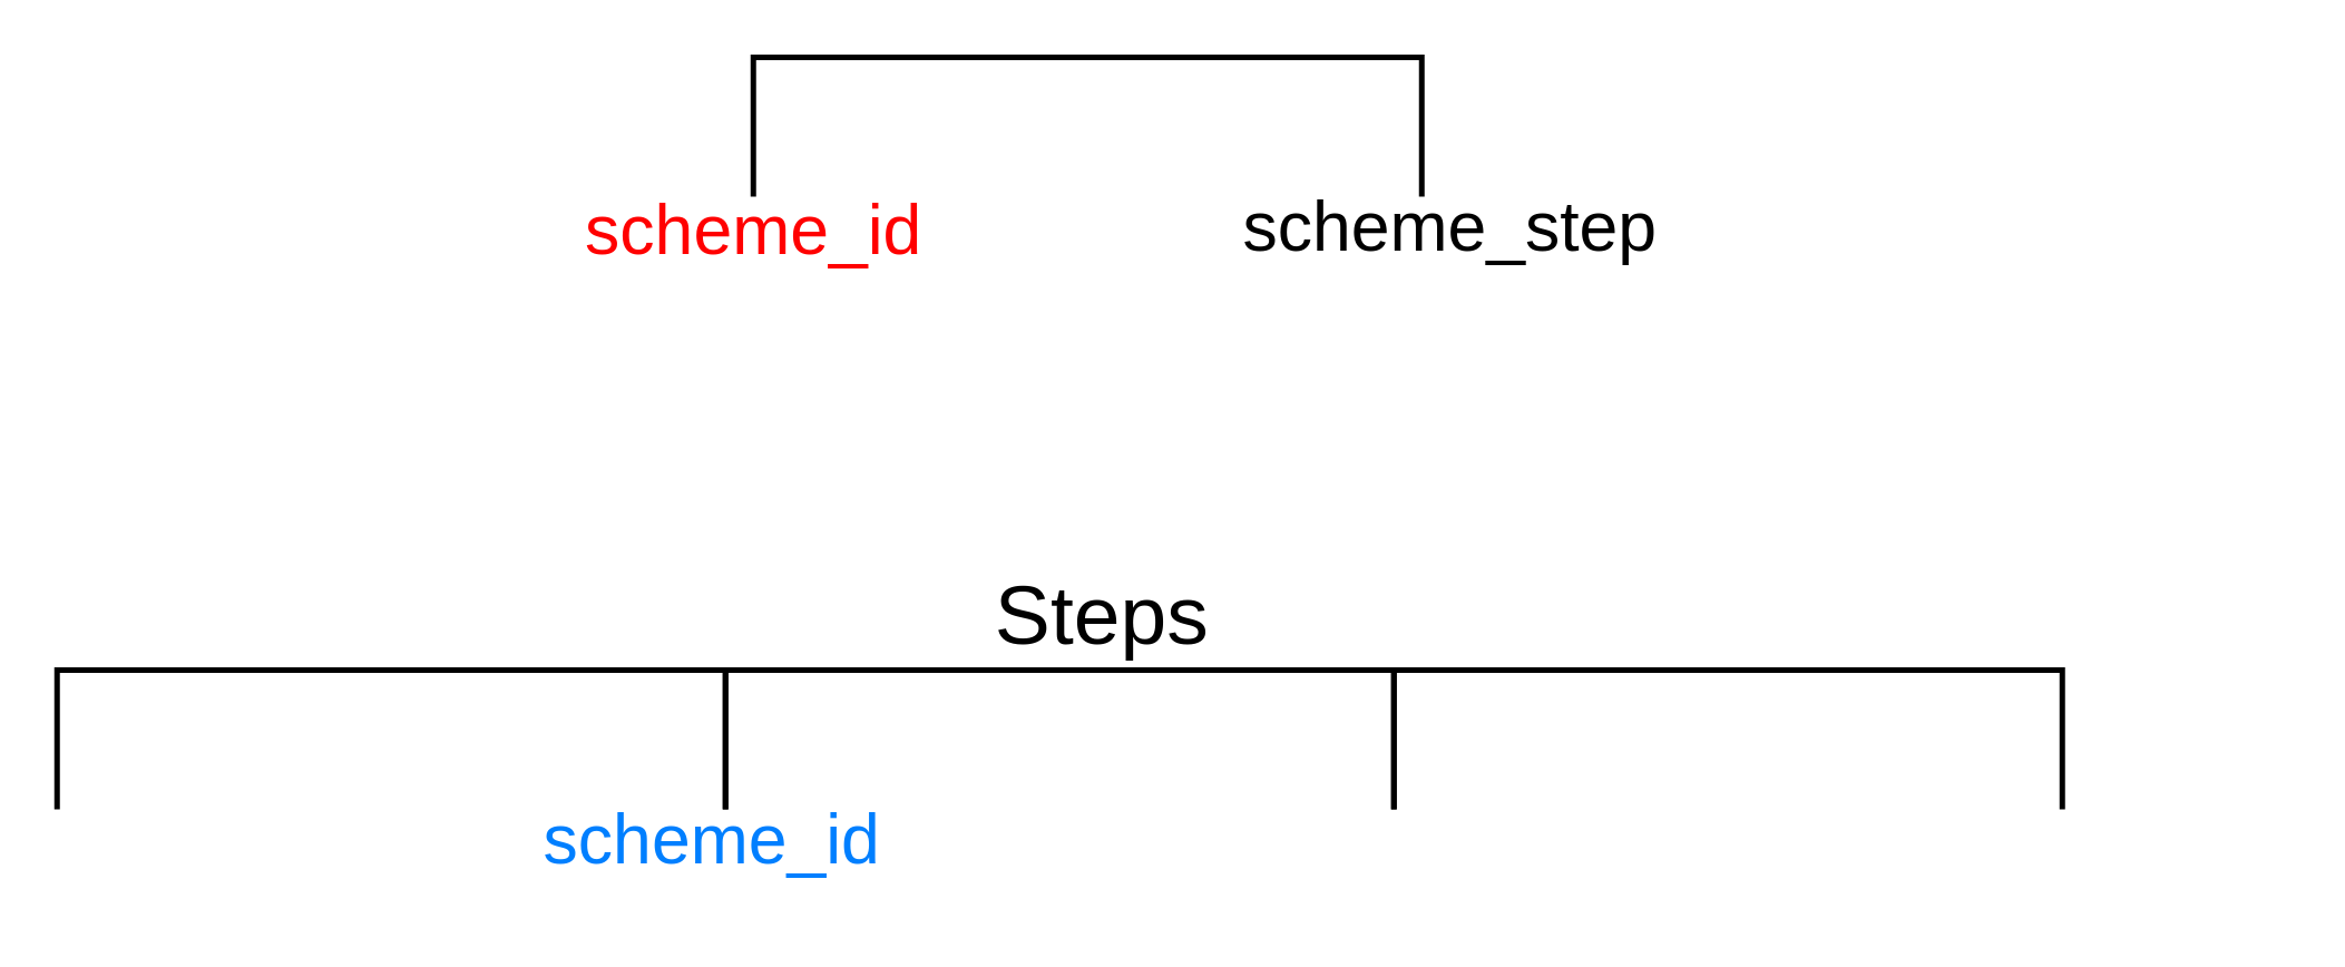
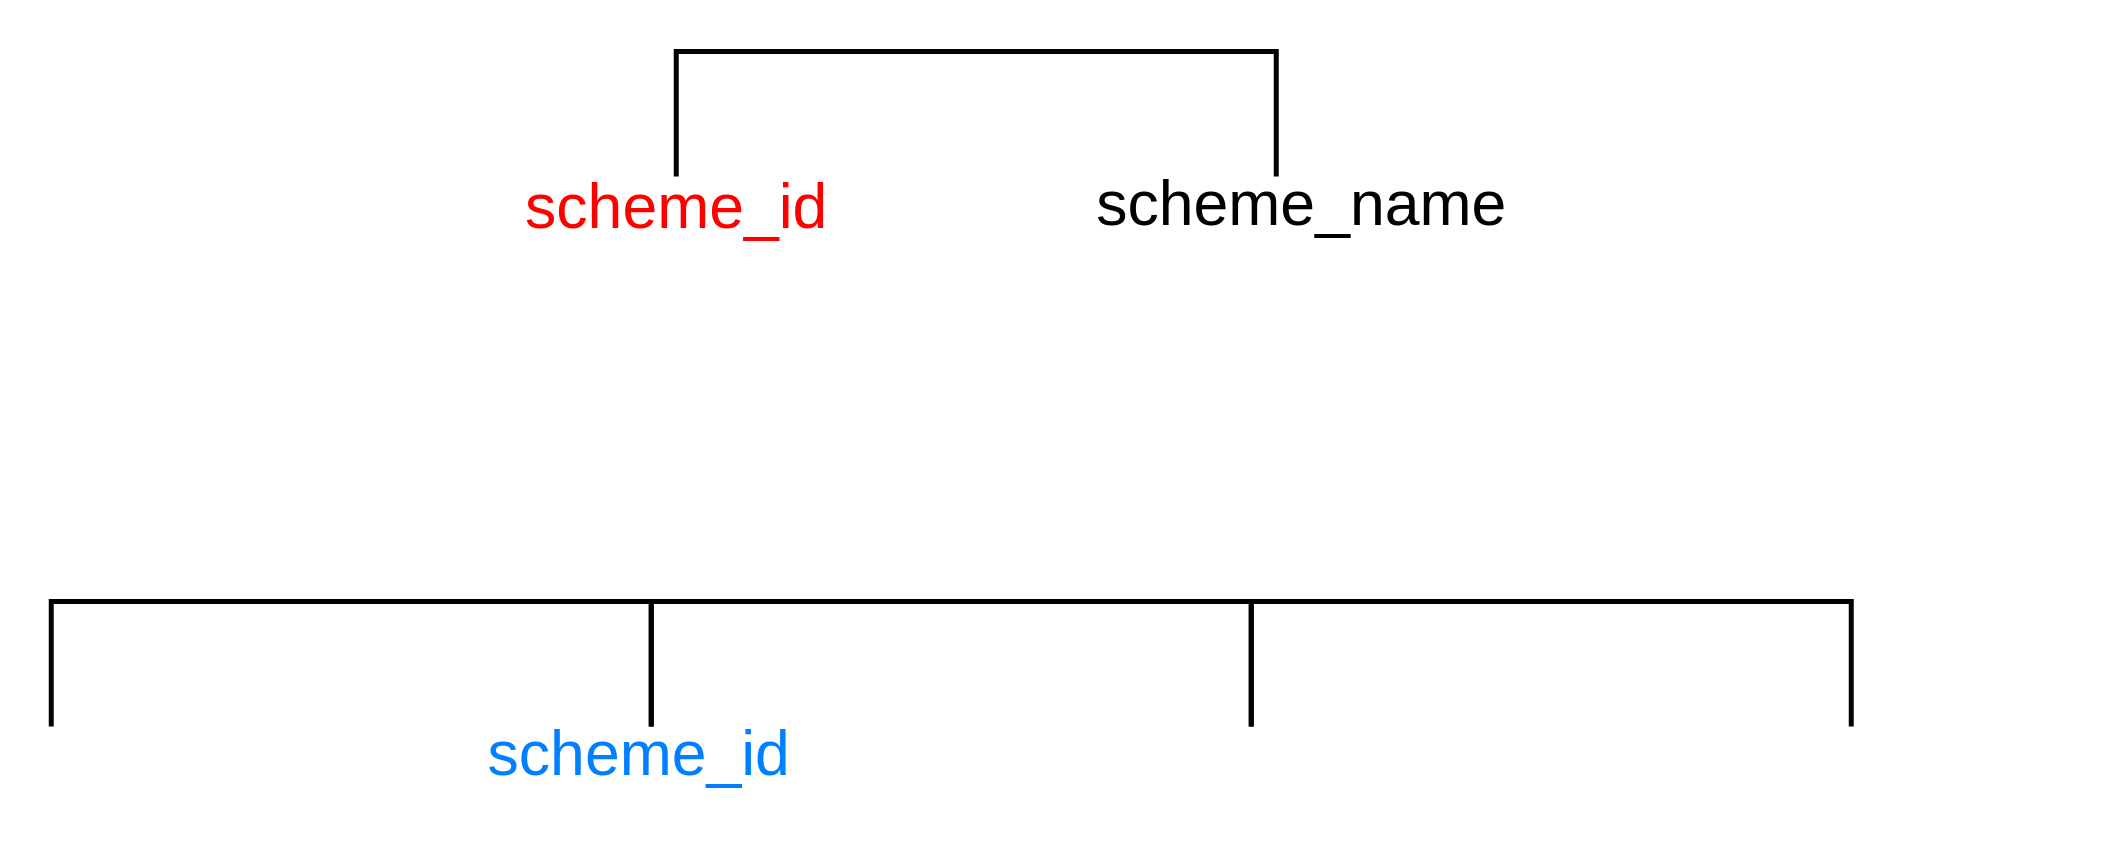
  <mxCell id="0" />
  <mxCell id="1" parent="0" />
  <mxCell id="2" value="" style="strokeWidth=2;html=1;shape=mxgraph.flowchart.annotation_1;align=left;pointerEvents=1;fontSize=30;direction=south;" vertex="1" parent="1"><mxGeometry x="270" y="20" width="240" height="50" as="geometry" /></mxCell>
  <mxCell id="3" value="&lt;font style=&quot;font-size: 25px&quot; color=&quot;#ff0000&quot;&gt;scheme_id&lt;/font&gt;" style="text;html=1;resizable=0;autosize=1;align=center;verticalAlign=middle;points=[];rounded=0;fontSize=30;" vertex="1" parent="1"><mxGeometry x="200" y="60" width="140" height="40" as="geometry" /></mxCell>
- <mxCell id="4" value="scheme_step" style="text;html=1;resizable=0;autosize=1;align=center;verticalAlign=middle;points=[];fillColor=none;strokeColor=none;rounded=0;fontSize=25;" vertex="1" parent="1"><mxGeometry x="430" y="60" width="180" height="40" as="geometry" /></mxCell>
- <mxCell id="5" value="&lt;font style=&quot;font-size: 30px&quot;&gt;Steps&lt;/font&gt;" style="text;html=1;resizable=0;autosize=1;align=center;verticalAlign=middle;points=[];fillColor=none;strokeColor=none;rounded=0;fontSize=25;" vertex="1" parent="1"><mxGeometry x="350" y="200" width="90" height="40" as="geometry" /></mxCell>
+ <mxCell id="4" value="scheme_name" style="text;html=1;resizable=0;autosize=1;align=center;verticalAlign=middle;points=[];fillColor=none;strokeColor=none;rounded=0;fontSize=25;" vertex="1" parent="1"><mxGeometry x="430" y="60" width="180" height="40" as="geometry" /></mxCell>
  <mxCell id="6" value="" style="strokeWidth=2;html=1;shape=mxgraph.flowchart.annotation_1;align=left;pointerEvents=1;fontSize=23;fontColor=#FF0000;direction=south;" vertex="1" parent="1"><mxGeometry x="20" y="240" width="240" height="50" as="geometry" /></mxCell>
  <mxCell id="7" value="&lt;font color=&quot;#007fff&quot;&gt;scheme_id&lt;/font&gt;" style="text;html=1;resizable=0;autosize=1;align=center;verticalAlign=middle;points=[];fillColor=none;strokeColor=none;rounded=0;fontSize=25;fontColor=#FF0000;" vertex="1" parent="1"><mxGeometry x="185" y="280" width="140" height="40" as="geometry" /></mxCell>
  <mxCell id="8" value="" style="strokeWidth=2;html=1;shape=mxgraph.flowchart.annotation_1;align=left;pointerEvents=1;fontSize=23;fontColor=#FF0000;direction=south;" vertex="1" parent="1"><mxGeometry x="260" y="240" width="240" height="50" as="geometry" /></mxCell>
  <mxCell id="9" value="" style="strokeWidth=2;html=1;shape=mxgraph.flowchart.annotation_1;align=left;pointerEvents=1;fontSize=23;fontColor=#FF0000;direction=south;" vertex="1" parent="1"><mxGeometry x="500" y="240" width="240" height="50" as="geometry" /></mxCell>
  <mxCell id="10" value="&lt;font color=&quot;#ffffff&quot;&gt;step_name&lt;/font&gt;" style="text;html=1;resizable=0;autosize=1;align=center;verticalAlign=middle;points=[];fillColor=none;strokeColor=none;rounded=0;fontSize=25;fontColor=#007FFF;" vertex="1" parent="1"><mxGeometry x="420" y="280" width="160" height="40" as="geometry" /></mxCell>
  <mxCell id="11" value="instructions" style="text;html=1;resizable=0;autosize=1;align=center;verticalAlign=middle;points=[];fillColor=none;strokeColor=none;rounded=0;fontSize=25;fontColor=#FFFFFF;" vertex="1" parent="1"><mxGeometry x="680" y="285" width="140" height="40" as="geometry" /></mxCell>
